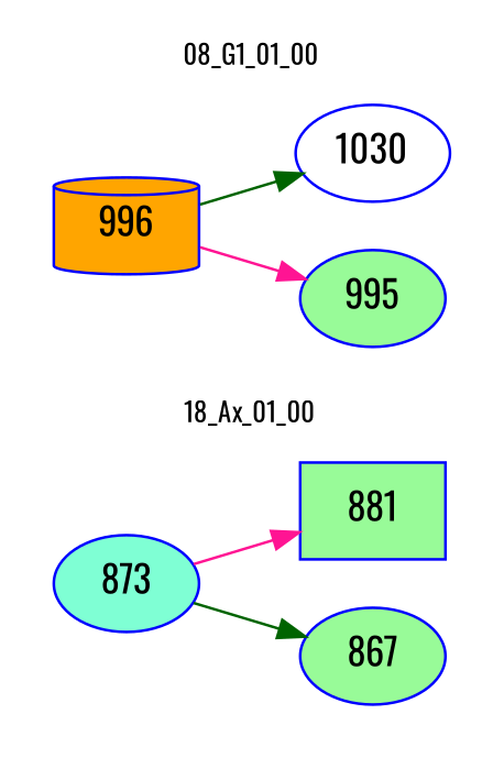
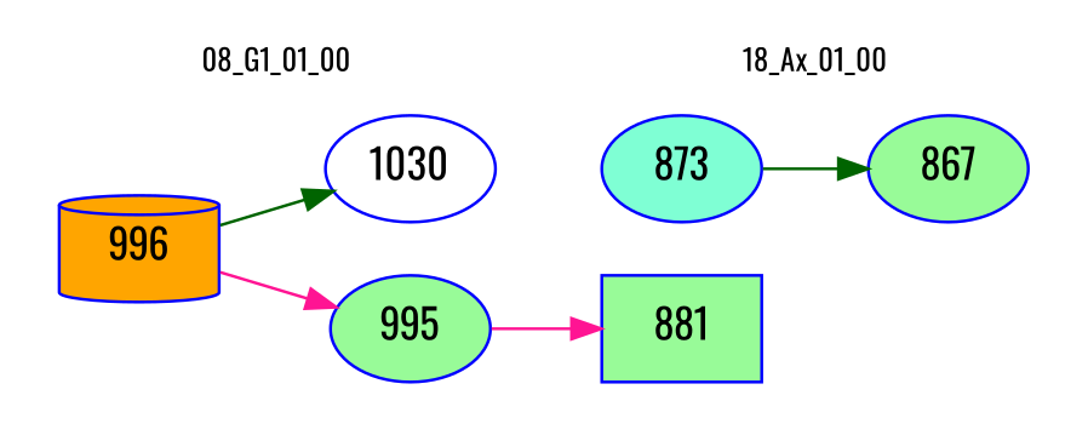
  digraph {
    fontname=Oswald
    rankdir=LR
    node [color=blue fillcolor=palegreen fontname=Oswald shape=ellipse style=filled]
    edge [color=darkgreen fontname=Oswald]
    n1 [fillcolor=aquamarine label=873]
    n2 [label=867]
    n3 [label=881 shape=box]
    n4 [fillcolor=orange label=996 shape=cylinder]
    n5 [label=995]
    n6 [fillcolor=white label=1030]
    subgraph cluster_1 {
      color=white
      fontsize=10
      label="18_Ax_01_00"
      n1
      n2
      n3
    }
    subgraph cluster_2 {
      color=white
      fontsize=10
      label="08_G1_01_00"
      n4
      n5
      n6
    }
    n1 -> n2
-   n1 -> n3 [color=deeppink]
+   n5 -> n3 [color=deeppink]
    n4 -> n5 [color=deeppink]
    n4 -> n6
  }
